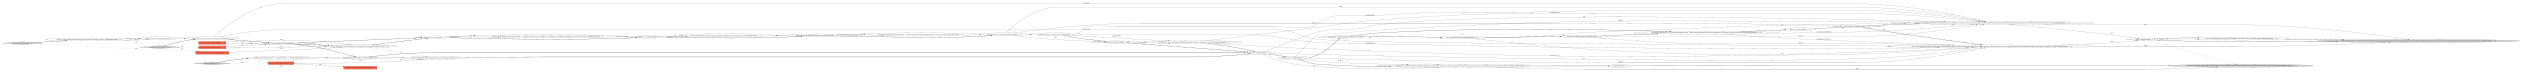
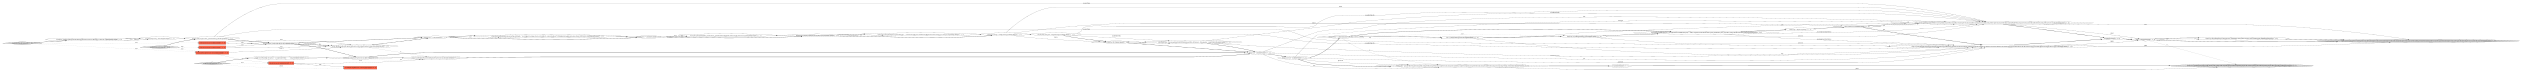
  digraph {
    fontname="Noto Serif"
    rankdir=LR
    node [fillcolor=white fontname="Noto Serif" shape=ellipse style=filled]
    edge [fontname="Noto Serif" style=bold]
    n1 [label="return new DownloadAnswer(resourceType.toString() + \" is corrupted on storage due to an invalid url , cannot download\",VMTemplateStorageResourceAssoc.Status.DOWNLOAD_ERROR)@@@10@@@['1', '1', '0']"]
    n2 [label="cmd.getName() == null@@@12@@@['1', '1', '0']" shape=diamond]
    n3 [label="return new DownloadAnswer(\"Invalid Name\",VMTemplateStorageResourceAssoc.Status.DOWNLOAD_ERROR)@@@13@@@['1', '1', '0']"]
    n4 [label="!DigestHelper.isAlgorithmSupported(cmd.getChecksum())@@@15@@@['1', '1', '0']" shape=diamond]
    n5 [fillcolor=tomato label="DownloadCommand cmd@@@2@@@['0', '1', '0']" shape=box]
    n6 [label="cmd instanceof DownloadProgressCommand@@@6@@@['1', '1', '0']" shape=diamond]
    n7 [label="return handleDownloadProgressCmd(resource,(DownloadProgressCommand)cmd)@@@7@@@['1', '1', '0']"]
    n8 [label="cmd.getUrl() == null@@@9@@@['1', '1', '0']" shape=diamond]
    n9 [label="cmd instanceof UploadProgressCommand@@@4@@@['0', '0', '1']" shape=diamond]
    n10 [label="return handleUploadProgressCmd((UploadProgressCommand)cmd)@@@5@@@['0', '0', '1']"]
    n11 [label="return new DownloadAnswer(\"invalid algorithm: \" + cmd.getChecksum(),VMTemplateStorageResourceAssoc.Status.NOT_DOWNLOADED)@@@16@@@['1', '1', '0']"]
    n12 [label="DataStoreTO dstore = cmd.getDataStore()@@@18@@@['1', '1', '0']"]
    n13 [label="jobId = downloadS3Template((S3TO)dstore,cmd.getId(),cmd.getUrl(),cmd.getName(),cmd.getFormat(),cmd.isHvm(),cmd.getAccountId(),cmd.getDescription(),cmd.getChecksum(),installPathPrefix,user,password,maxDownloadSizeInBytes,cmd.getProxy(),resourceType)@@@32@@@['1', '1', '0']"]
    n14 [label="dstore instanceof S3TO@@@31@@@['1', '1', '0']" shape=diamond]
    n15 [label="dstore instanceof NfsTO@@@20@@@['1', '1', '0']" shape=diamond]
    n16 [label="String installPathPrefix = cmd.getInstallPath()@@@19@@@['1', '1', '0']"]
    n17 [label="long maxDownloadSizeInBytes = (cmd.getMaxDownloadSizeInBytes() == null)? TemplateDownloader.DEFAULT_MAX_TEMPLATE_SIZE_IN_BYTES: (cmd.getMaxDownloadSizeInBytes())@@@29@@@['1', '1', '0']"]
    n18 [label="jobId = downloadPublicTemplate(cmd.getId(),cmd.getUrl(),cmd.getName(),cmd.getFormat(),cmd.isHvm(),cmd.getAccountId(),cmd.getDescription(),cmd.getChecksum(),installPathPrefix,cmd.getInstallPath(),user,password,maxDownloadSizeInBytes,cmd.getProxy(),resourceType)@@@35@@@['1', '1', '0']"]
    n19 [label="String jobId = null@@@30@@@['1', '1', '0']"]
+   n20 [label="sleep()@@@37@@@['1', '1', '0']"]
    n21 [fillcolor=lightgray label="return new DownloadAnswer(jobId,getDownloadPct(jobId),getDownloadError(jobId),getDownloadStatus2(jobId),getDownloadLocalPath(jobId),getInstallPath(jobId),getDownloadTemplateSize(jobId),getDownloadTemplateSize(jobId),getDownloadCheckSum(jobId))@@@41@@@['1', '1', '0']"]
    n22 [label="jobId == null@@@38@@@['1', '1', '0']" shape=diamond]
    n23 [label="return new DownloadAnswer(\"Internal Error\",VMTemplateStorageResourceAssoc.Status.DOWNLOAD_ERROR)@@@39@@@['1', '1', '0']"]
    n24 [fillcolor=lightgray label="return new UploadAnswer(jobId,getUploadPct(jobId),getUploadError(jobId),getUploadStatus2(jobId),getUploadLocalPath(jobId),getInstallPath(jobId),getUploadTemplateSize(jobId))@@@11@@@['0', '0', '1']"]
    n25 [fillcolor=lightgray label="handleDownloadCommand['1', '0', '0']" shape=diamond]
    n26 [label="ResourceType resourceType = cmd.getResourceType()@@@5@@@['1', '1', '0']"]
    n27 [fillcolor=tomato label="DownloadCommand cmd@@@2@@@['1', '0', '0']" shape=box]
    n28 [fillcolor=tomato label="SecondaryStorageResource resource@@@2@@@['1', '1', '0']" shape=box]
    n29 [fillcolor=tomato label="UploadCommand cmd@@@2@@@['0', '0', '1']" shape=box]
    n30 [label="this._processTimeout = timeout@@@4@@@['0', '1', '0']"]
    n31 [label="sleep()@@@10@@@['0', '0', '1']"]
    n32 [label="String user = null@@@7@@@['1', '1', '1']"]
    n33 [label="String jobId = uploadPublicTemplate(cmd.getId(),cmd.getUrl(),cmd.getName(),cmd.getFormat(),cmd.getAccountId(),cmd.getDescription(),cmd.getChecksum(),cmd.getInstallPath(),user,password,cmd.getTemplateSizeInBytes())@@@9@@@['0', '0', '1']"]
    n34 [label="String password = null@@@8@@@['1', '1', '1']"]
    n35 [label="user = cmd.getAuth().getUserName()@@@26@@@['1', '1', '0']"]
    n36 [label="password = cmd.getAuth().getPassword()@@@27@@@['1', '1', '0']"]
    n37 [fillcolor=tomato label="SecondaryStorageResource resource@@@2@@@['0', '0', '1']" shape=box]
    n38 [label="installPathPrefix = resource.getRootDir(((NfsTO)dstore).getUrl(),_nfsVersion) + File.separator + installPathPrefix@@@21@@@['1', '1', '0']"]
    n39 [label="cmd.getAuth() != null@@@25@@@['1', '1', '0']" shape=diamond]
    n40 [label="s_logger.warn(\"Handling the upload \" + cmd.getInstallPath() + \" \" + cmd.getId())@@@3@@@['0', '0', '1']"]
    n41 [label="int timeout = NumbersUtil.parseInt(cmd.getContextParam(\"vmware.package.ova.timeout\"),3600000)@@@3@@@['0', '1', '0']"]
    n42 [fillcolor=lightgray label="handleDownloadCommand['0', '1', '0']" shape=diamond]
    n43 [fillcolor=lightgray label="handleUploadCommand['0', '0', '1']" shape=diamond]
    n1 -> n2
    n2 -> n3 [label=true style=dotted]
    n2 -> n3
    n2 -> n4
    n3 -> n4
    n4 -> n11
    n4 -> n11 [label=true style=dotted]
    n4 -> n12
    n5 -> n6 [label=cmd style=solid]
    n5 -> n7 [label=cmd style=solid]
    n6 -> n7
    n6 -> n7 [label=true style=dotted]
    n6 -> n8
    n6 -> n9 [label=0]
    n7 -> n8
    n7 -> n10 [label=0 style=dashed]
    n8 -> n1
    n8 -> n1 [label=true style=dotted]
    n8 -> n2
    n9 -> n10 [label=true style=dotted]
    n9 -> n10
    n9 -> n32
    n10 -> n32
    n11 -> n12
    n12 -> n13 [label=dstore style=solid]
    n12 -> n14 [label=dstore style=solid]
    n12 -> n15 [label=dstore style=solid]
    n12 -> n16
+   n13 -> n20
    n13 -> n21 [label=jobId style=solid]
    n13 -> n22 [label=jobId style=solid]
    n14 -> n13 [label=true style=dotted]
    n14 -> n13
    n14 -> n18
    n14 -> n18 [label=false style=dotted]
    n15 -> n32
    n15 -> n38
    n15 -> n38 [label=true style=dotted]
    n16 -> n13 [label=installPathPrefix style=solid]
    n16 -> n15
    n16 -> n18 [label=installPathPrefix style=solid]
    n16 -> n38 [label=installPathPrefix style=solid]
    n17 -> n13 [label=maxDownloadSizeInBytes style=solid]
    n17 -> n18 [label=maxDownloadSizeInBytes style=solid]
    n17 -> n19
+   n18 -> n20
    n18 -> n21 [label=jobId style=solid]
    n18 -> n22 [label=jobId style=solid]
    n19 -> n14
+   n20 -> n22
    n22 -> n21
    n22 -> n23 [label=true style=dotted]
    n22 -> n23
    n22 -> n24 [label=0 style=dashed]
    n23 -> n21
    n25 -> n26
    n25 -> n27 [label=true style=dotted]
    n25 -> n28 [label=true style=dotted]
    n26 -> n6
    n26 -> n13 [label=resourceType style=solid]
    n26 -> n18 [label=resourceType style=solid]
    n27 -> n6 [label=cmd style=solid]
    n27 -> n7 [label=cmd style=solid]
    n28 -> n7 [label=resource style=solid]
    n28 -> n29 [label=0 style=dashed]
    n29 -> n10 [label=cmd style=solid]
    n29 -> n37 [label=cmd style=solid]
    n30 -> n26
    n31 -> n24
    n32 -> n13 [label=user style=solid]
    n32 -> n18 [label=user style=solid]
    n32 -> n33 [label=user style=solid]
    n32 -> n34
    n33 -> n24 [label=jobId style=solid]
    n33 -> n31
    n34 -> n13 [label=password style=solid]
    n34 -> n18 [label=password style=solid]
    n34 -> n33
    n34 -> n33 [label=password style=solid]
    n34 -> n39
    n35 -> n13 [label=user style=solid]
    n35 -> n18 [label=user style=solid]
    n35 -> n36
    n36 -> n13 [label=password style=solid]
    n36 -> n17
    n36 -> n18 [label=password style=solid]
    n38 -> n13 [label=installPathPrefix style=solid]
    n38 -> n18 [label=installPathPrefix style=solid]
    n38 -> n32
    n39 -> n17
    n39 -> n33 [label=0 style=dashed]
    n39 -> n35
    n39 -> n35 [label=true style=dotted]
    n39 -> n36 [label=true style=dotted]
    n40 -> n9
    n41 -> n30
    n41 -> n30 [label=timeout style=solid]
    n42 -> n5 [label=true style=dotted]
    n42 -> n28 [label=true style=dotted]
    n42 -> n41
    n43 -> n29 [label=true style=dotted]
    n43 -> n37 [label=jobId style=dotted]
    n43 -> n40
  }
